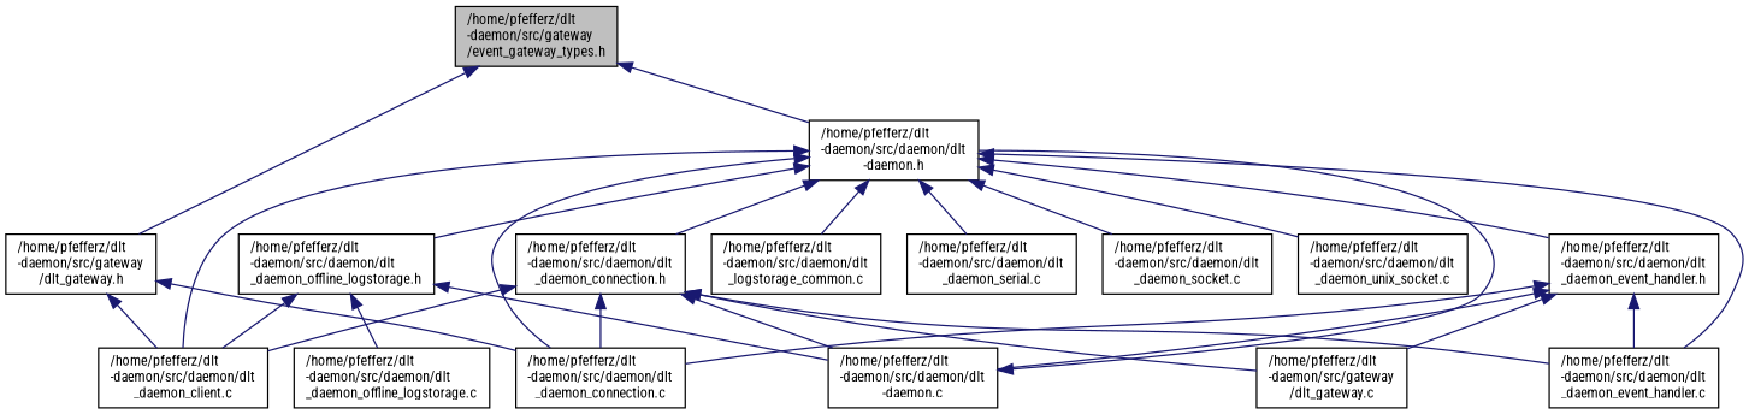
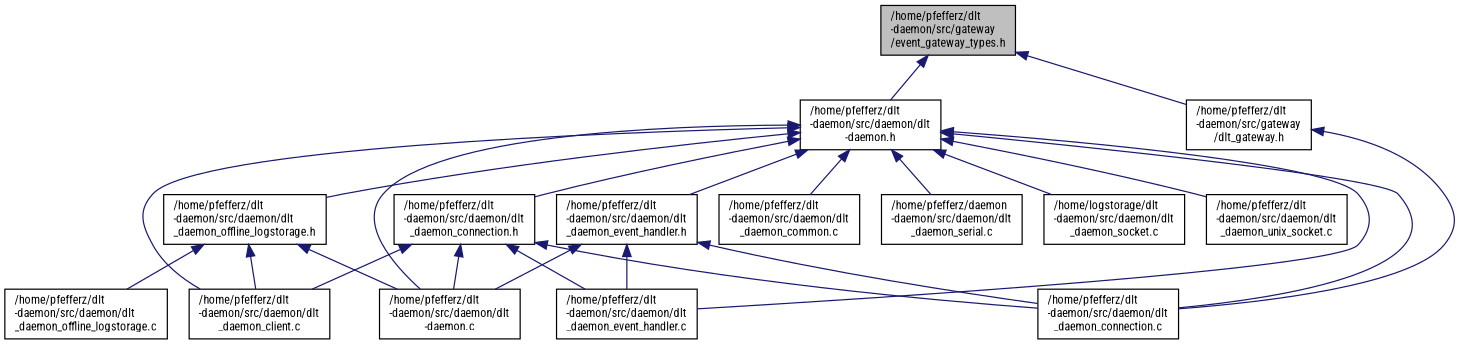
  digraph {
    fontname="Roboto Condensed"
    node [color=black fillcolor=white fontname="Roboto Condensed" fontsize=10 shape=record style=filled]
    edge [color=midnightblue dir=back fontname="Roboto Condensed" fontsize=10 labelfontname=FreeSans labelfontsize=10 style=solid]
    n1 [fillcolor=grey75 fontcolor=black height=0.2 label="/home/pfefferz/dlt\l-daemon/src/gateway\l/event_gateway_types.h" width=0.4]
    n2 [height=0.2 label="/home/pfefferz/dlt\l-daemon/src/daemon/dlt\l-daemon.h" width=0.4]
    n3 [height=0.2 label="/home/pfefferz/dlt\l-daemon/src/gateway\l/dlt_gateway.h" width=0.4]
    n4 [height=0.2 label="/home/pfefferz/dlt\l-daemon/src/daemon/dlt\l-daemon.c" width=0.4]
    n5 [height=0.2 label="/home/pfefferz/dlt\l-daemon/src/daemon/dlt\l_daemon_connection.h" width=0.4]
    n6 [height=0.2 label="/home/pfefferz/dlt\l-daemon/src/daemon/dlt\l_daemon_client.c" width=0.4]
    n7 [height=0.2 label="/home/pfefferz/dlt\l-daemon/src/daemon/dlt\l_daemon_connection.c" width=0.4]
    n8 [height=0.2 label="/home/pfefferz/dlt\l-daemon/src/daemon/dlt\l_daemon_event_handler.c" width=0.4]
    n9 [height=0.2 label="/home/pfefferz/dlt\l-daemon/src/daemon/dlt\l_daemon_event_handler.h" width=0.4]
    n10 [height=0.2 label="/home/pfefferz/dlt\l-daemon/src/daemon/dlt\l_daemon_offline_logstorage.h" width=0.4]
-   n11 [height=0.2 label="/home/pfefferz/dlt\l-daemon/src/daemon/dlt\l_logstorage_common.c" width=0.4]
-   n12 [height=0.2 label="/home/pfefferz/dlt\l-daemon/src/daemon/dlt\l_daemon_serial.c" width=0.4]
-   n13 [height=0.2 label="/home/pfefferz/dlt\l-daemon/src/daemon/dlt\l_daemon_socket.c" width=0.4]
+   n11 [height=0.2 label="/home/pfefferz/dlt\l-daemon/src/daemon/dlt\l_daemon_common.c" width=0.4]
+   n12 [height=0.2 label="/home/pfefferz/daemon\l-daemon/src/daemon/dlt\l_daemon_serial.c" width=0.4]
+   n13 [height=0.2 label="/home/logstorage/dlt\l-daemon/src/daemon/dlt\l_daemon_socket.c" width=0.4]
    n14 [height=0.2 label="/home/pfefferz/dlt\l-daemon/src/daemon/dlt\l_daemon_unix_socket.c" width=0.4]
-   n15 [height=0.2 label="/home/pfefferz/dlt\l-daemon/src/gateway\l/dlt_gateway.c" width=0.4]
    n16 [height=0.2 label="/home/pfefferz/dlt\l-daemon/src/daemon/dlt\l_daemon_offline_logstorage.c" width=0.4]
    n1 -> n2
    n1 -> n3
-   n4 -> n2
+   n2 -> n4
    n2 -> n5
    n2 -> n6
    n2 -> n7
    n2 -> n8
    n2 -> n9
    n2 -> n10
    n2 -> n11
    n2 -> n12
    n2 -> n13
    n2 -> n14
-   n3 -> n6
    n3 -> n7
    n5 -> n4
    n5 -> n6
    n5 -> n7
    n5 -> n8
-   n5 -> n15
    n9 -> n4
    n9 -> n7
    n9 -> n8
-   n9 -> n15
    n10 -> n4
    n10 -> n6
    n10 -> n16
  }
